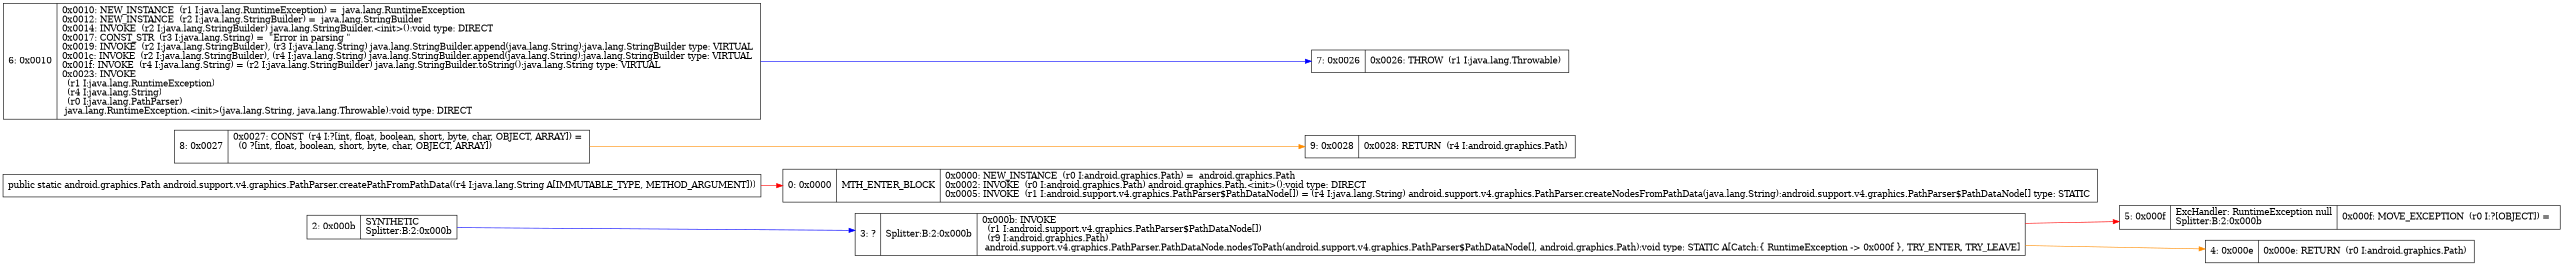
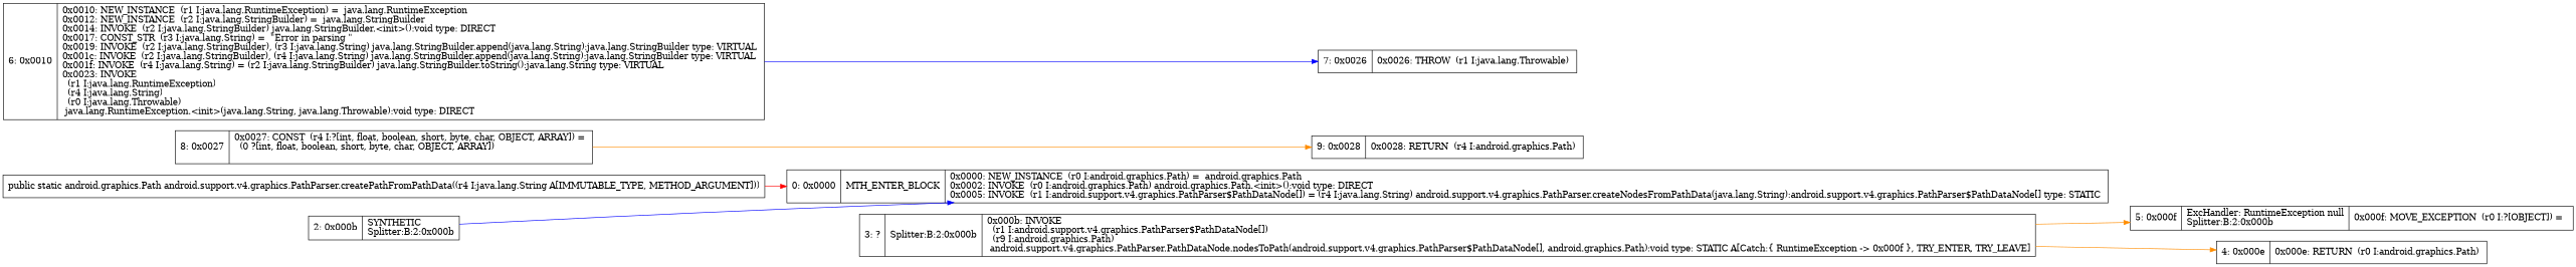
  digraph {
    rankdir=LR
    node [shape=record]
    edge [color=blue]
    n1 [label="{0\:\ 0x0000|MTH_ENTER_BLOCK\l|0x0000: NEW_INSTANCE  (r0 I:android.graphics.Path) =  android.graphics.Path \l0x0002: INVOKE  (r0 I:android.graphics.Path) android.graphics.Path.\<init\>():void type: DIRECT \l0x0005: INVOKE  (r1 I:android.support.v4.graphics.PathParser$PathDataNode[]) = (r4 I:java.lang.String) android.support.v4.graphics.PathParser.createNodesFromPathData(java.lang.String):android.support.v4.graphics.PathParser$PathDataNode[] type: STATIC \l}"]
    n2 [label="{2\:\ 0x000b|SYNTHETIC\lSplitter:B:2:0x000b\l}"]
    n3 [label="{3\:\ ?|Splitter:B:2:0x000b\l|0x000b: INVOKE  \l  (r1 I:android.support.v4.graphics.PathParser$PathDataNode[])\l  (r9 I:android.graphics.Path)\l android.support.v4.graphics.PathParser.PathDataNode.nodesToPath(android.support.v4.graphics.PathParser$PathDataNode[], android.graphics.Path):void type: STATIC A[Catch:\{ RuntimeException \-\> 0x000f \}, TRY_ENTER, TRY_LEAVE]\l}"]
    n4 [label="{8\:\ 0x0027|0x0027: CONST  (r4 I:?[int, float, boolean, short, byte, char, OBJECT, ARRAY]) = \l  (0 ?[int, float, boolean, short, byte, char, OBJECT, ARRAY])\l \l}"]
    n5 [label="{9\:\ 0x0028|0x0028: RETURN  (r4 I:android.graphics.Path) \l}"]
    n6 [label="{5\:\ 0x000f|ExcHandler: RuntimeException null\lSplitter:B:2:0x000b\l|0x000f: MOVE_EXCEPTION  (r0 I:?[OBJECT]) =  \l}"]
    n7 [label="{4\:\ 0x000e|0x000e: RETURN  (r0 I:android.graphics.Path) \l}"]
-   n8 [label="{6\:\ 0x0010|0x0010: NEW_INSTANCE  (r1 I:java.lang.RuntimeException) =  java.lang.RuntimeException \l0x0012: NEW_INSTANCE  (r2 I:java.lang.StringBuilder) =  java.lang.StringBuilder \l0x0014: INVOKE  (r2 I:java.lang.StringBuilder) java.lang.StringBuilder.\<init\>():void type: DIRECT \l0x0017: CONST_STR  (r3 I:java.lang.String) =  \"Error in parsing \" \l0x0019: INVOKE  (r2 I:java.lang.StringBuilder), (r3 I:java.lang.String) java.lang.StringBuilder.append(java.lang.String):java.lang.StringBuilder type: VIRTUAL \l0x001c: INVOKE  (r2 I:java.lang.StringBuilder), (r4 I:java.lang.String) java.lang.StringBuilder.append(java.lang.String):java.lang.StringBuilder type: VIRTUAL \l0x001f: INVOKE  (r4 I:java.lang.String) = (r2 I:java.lang.StringBuilder) java.lang.StringBuilder.toString():java.lang.String type: VIRTUAL \l0x0023: INVOKE  \l  (r1 I:java.lang.RuntimeException)\l  (r4 I:java.lang.String)\l  (r0 I:java.lang.PathParser)\l java.lang.RuntimeException.\<init\>(java.lang.String, java.lang.Throwable):void type: DIRECT \l}"]
+   n8 [label="{6\:\ 0x0010|0x0010: NEW_INSTANCE  (r1 I:java.lang.RuntimeException) =  java.lang.RuntimeException \l0x0012: NEW_INSTANCE  (r2 I:java.lang.StringBuilder) =  java.lang.StringBuilder \l0x0014: INVOKE  (r2 I:java.lang.StringBuilder) java.lang.StringBuilder.\<init\>():void type: DIRECT \l0x0017: CONST_STR  (r3 I:java.lang.String) =  \"Error in parsing \" \l0x0019: INVOKE  (r2 I:java.lang.StringBuilder), (r3 I:java.lang.String) java.lang.StringBuilder.append(java.lang.String):java.lang.StringBuilder type: VIRTUAL \l0x001c: INVOKE  (r2 I:java.lang.StringBuilder), (r4 I:java.lang.String) java.lang.StringBuilder.append(java.lang.String):java.lang.StringBuilder type: VIRTUAL \l0x001f: INVOKE  (r4 I:java.lang.String) = (r2 I:java.lang.StringBuilder) java.lang.StringBuilder.toString():java.lang.String type: VIRTUAL \l0x0023: INVOKE  \l  (r1 I:java.lang.RuntimeException)\l  (r4 I:java.lang.String)\l  (r0 I:java.lang.Throwable)\l java.lang.RuntimeException.\<init\>(java.lang.String, java.lang.Throwable):void type: DIRECT \l}"]
    n9 [label="{7\:\ 0x0026|0x0026: THROW  (r1 I:java.lang.Throwable) \l}"]
    n10 [label="{public static android.graphics.Path android.support.v4.graphics.PathParser.createPathFromPathData((r4 I:java.lang.String A[IMMUTABLE_TYPE, METHOD_ARGUMENT])) }"]
-   n2 -> n3
-   n3 -> n6 [color=red]
+   n2 -> n1
+   n3 -> n6 [color=darkorange]
    n3 -> n7 [color=darkorange]
    n4 -> n5 [color=darkorange]
    n8 -> n9
    n10 -> n1 [color=red]
  }
